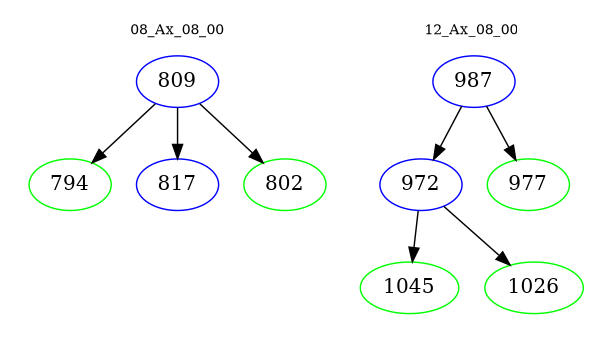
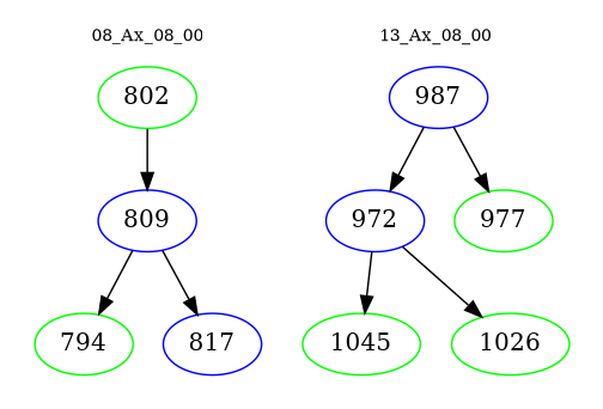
  digraph {
    node [color=green]
    edge [color=black]
    n1 [color=blue label=809]
    n2 [label=794]
    n3 [color=blue label=817]
    n4 [label=802]
    n5 [color=blue label=987]
    n6 [label=1045]
    n7 [color=blue label=972]
    n8 [label=977]
    n9 [label=1026]
    subgraph cluster_1 {
      color=white
      fontsize=10
      label="08_Ax_08_00"
      n1
      n2
      n3
      n4
    }
    subgraph cluster_2 {
      color=white
      fontsize=10
-     label="12_Ax_08_00"
+     label="13_Ax_08_00"
      n5
      n6
      n7
      n8
      n9
    }
    n1 -> n2
    n1 -> n3
-   n1 -> n4
+   n4 -> n1
    n5 -> n7
    n5 -> n8
    n7 -> n6
    n7 -> n9
  }
